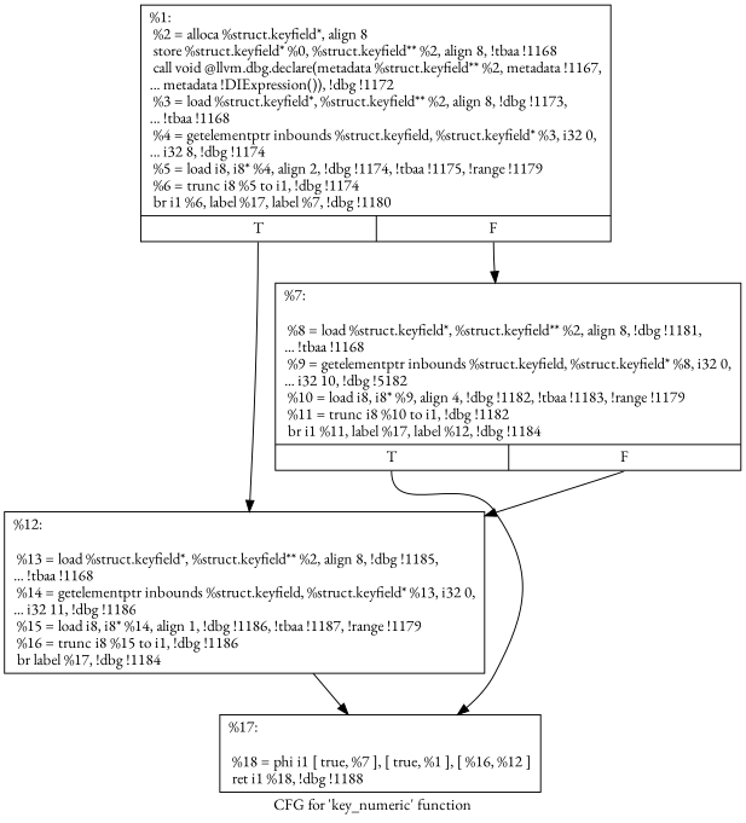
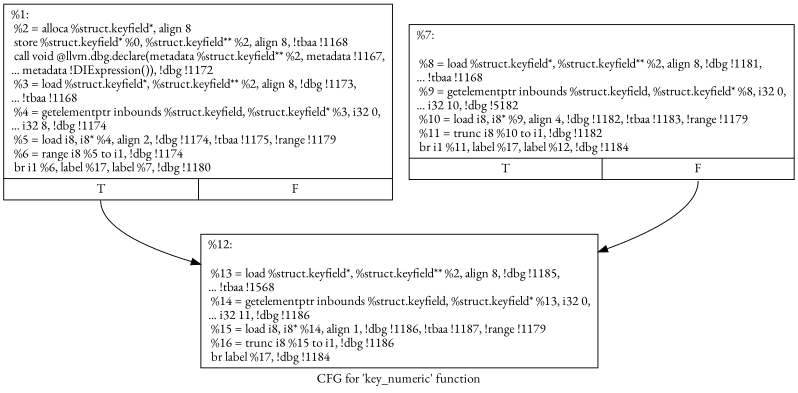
  digraph {
    fontname="EB Garamond"
    label="CFG for 'key_numeric' function"
    node [fontname="EB Garamond" shape=record]
    edge [fontname="EB Garamond" tailport=s0]
-   n1 [label="{%1:\l  %2 = alloca %struct.keyfield*, align 8\l  store %struct.keyfield* %0, %struct.keyfield** %2, align 8, !tbaa !1168\l  call void @llvm.dbg.declare(metadata %struct.keyfield** %2, metadata !1167,\l... metadata !DIExpression()), !dbg !1172\l  %3 = load %struct.keyfield*, %struct.keyfield** %2, align 8, !dbg !1173,\l... !tbaa !1168\l  %4 = getelementptr inbounds %struct.keyfield, %struct.keyfield* %3, i32 0,\l... i32 8, !dbg !1174\l  %5 = load i8, i8* %4, align 2, !dbg !1174, !tbaa !1175, !range !1179\l  %6 = trunc i8 %5 to i1, !dbg !1174\l  br i1 %6, label %17, label %7, !dbg !1180\l|{<s0>T|<s1>F}}"]
+   n1 [label="{%1:\l  %2 = alloca %struct.keyfield*, align 8\l  store %struct.keyfield* %0, %struct.keyfield** %2, align 8, !tbaa !1168\l  call void @llvm.dbg.declare(metadata %struct.keyfield** %2, metadata !1167,\l... metadata !DIExpression()), !dbg !1172\l  %3 = load %struct.keyfield*, %struct.keyfield** %2, align 8, !dbg !1173,\l... !tbaa !1168\l  %4 = getelementptr inbounds %struct.keyfield, %struct.keyfield* %3, i32 0,\l... i32 8, !dbg !1174\l  %5 = load i8, i8* %4, align 2, !dbg !1174, !tbaa !1175, !range !1179\l  %6 = range i8 %5 to i1, !dbg !1174\l  br i1 %6, label %17, label %7, !dbg !1180\l|{<s0>T|<s1>F}}"]
    n2 [label="{%7:\l\l  %8 = load %struct.keyfield*, %struct.keyfield** %2, align 8, !dbg !1181,\l... !tbaa !1168\l  %9 = getelementptr inbounds %struct.keyfield, %struct.keyfield* %8, i32 0,\l... i32 10, !dbg !5182\l  %10 = load i8, i8* %9, align 4, !dbg !1182, !tbaa !1183, !range !1179\l  %11 = trunc i8 %10 to i1, !dbg !1182\l  br i1 %11, label %17, label %12, !dbg !1184\l|{<s0>T|<s1>F}}"]
-   n3 [label="{%12:\l\l  %13 = load %struct.keyfield*, %struct.keyfield** %2, align 8, !dbg !1185,\l... !tbaa !1168\l  %14 = getelementptr inbounds %struct.keyfield, %struct.keyfield* %13, i32 0,\l... i32 11, !dbg !1186\l  %15 = load i8, i8* %14, align 1, !dbg !1186, !tbaa !1187, !range !1179\l  %16 = trunc i8 %15 to i1, !dbg !1186\l  br label %17, !dbg !1184\l}"]
-   n4 [label="{%17:\l\l  %18 = phi i1 [ true, %7 ], [ true, %1 ], [ %16, %12 ]\l  ret i1 %18, !dbg !1188\l}"]
-   n1 -> n2 [tailport=s1]
+   n3 [label="{%12:\l\l  %13 = load %struct.keyfield*, %struct.keyfield** %2, align 8, !dbg !1185,\l... !tbaa !1568\l  %14 = getelementptr inbounds %struct.keyfield, %struct.keyfield* %13, i32 0,\l... i32 11, !dbg !1186\l  %15 = load i8, i8* %14, align 1, !dbg !1186, !tbaa !1187, !range !1179\l  %16 = trunc i8 %15 to i1, !dbg !1186\l  br label %17, !dbg !1184\l}"]
    n1 -> n3
    n2 -> n3 [tailport=s1]
-   n2 -> n4
-   n3 -> n4
  }
